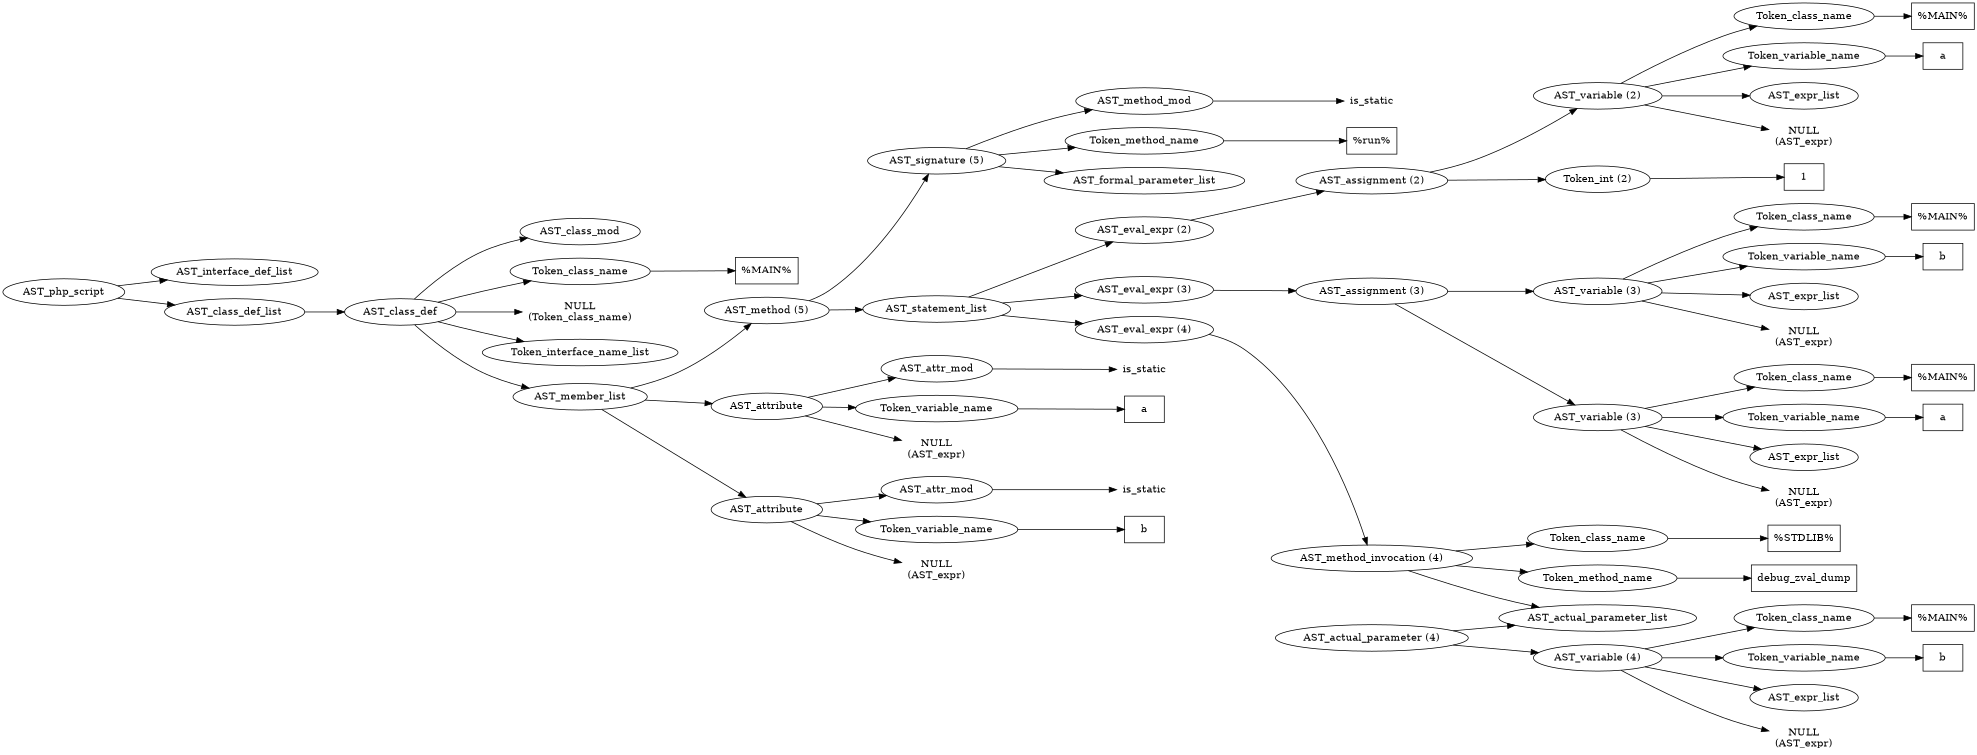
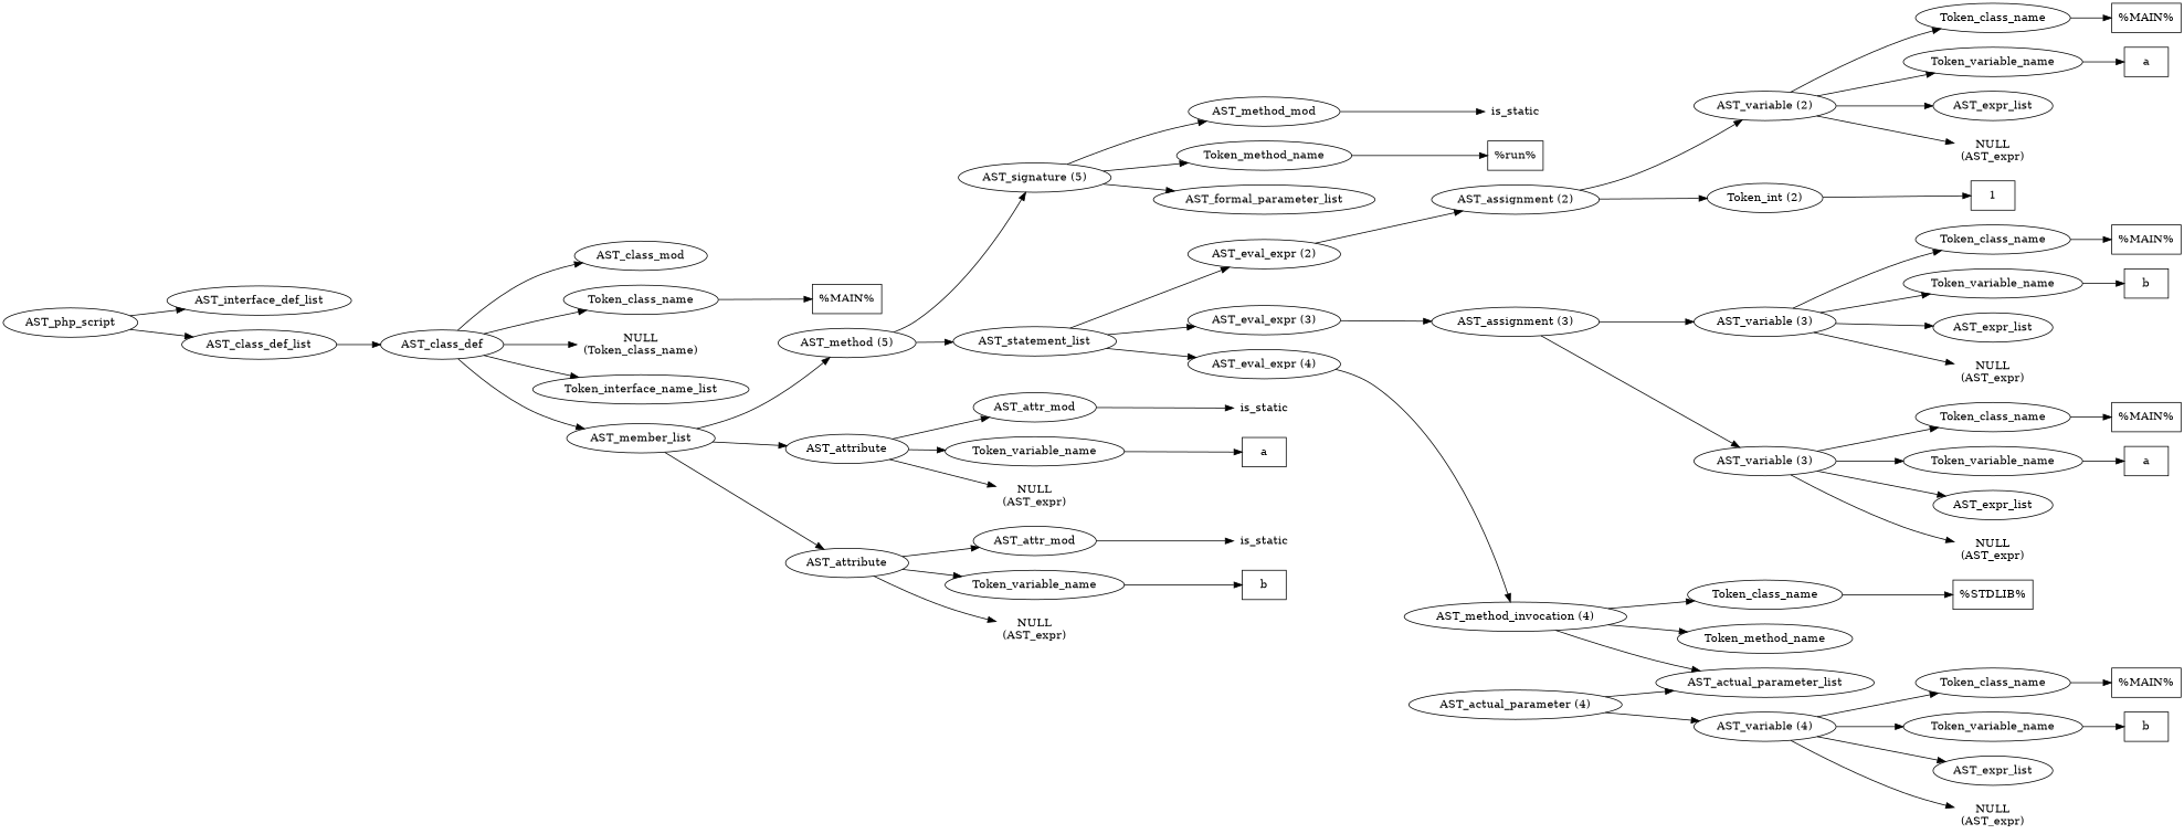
  digraph {
    rankdir=LR
    n1 [label=AST_php_script]
    n2 [label=AST_interface_def_list]
    n3 [label=AST_class_def_list]
    n4 [label=AST_class_def]
    n5 [label=AST_class_mod]
    n6 [label=Token_class_name]
    n7 [label="NULL\n(Token_class_name)" shape=plaintext]
    n8 [label=Token_interface_name_list]
    n9 [label=AST_member_list]
    n10 [label="%MAIN%" shape=box]
    n11 [label="AST_method (5)"]
    n12 [label=AST_attribute]
    n13 [label=AST_attribute]
    n14 [label="AST_signature (5)"]
    n15 [label=AST_statement_list]
    n16 [label=AST_attr_mod]
    n17 [label=Token_variable_name]
    n18 [label="NULL\n(AST_expr)" shape=plaintext]
    n19 [label=AST_attr_mod]
    n20 [label=Token_variable_name]
    n21 [label="NULL\n(AST_expr)" shape=plaintext]
    n22 [label=AST_method_mod]
    n23 [label=Token_method_name]
    n24 [label=AST_formal_parameter_list]
    n25 [label="AST_eval_expr (2)"]
    n26 [label="AST_eval_expr (3)"]
    n27 [label="AST_eval_expr (4)"]
    n28 [label=is_static shape=plaintext]
    n29 [label="%run%" shape=box]
    n30 [label="AST_assignment (2)"]
    n31 [label="AST_assignment (3)"]
    n32 [label="AST_method_invocation (4)"]
    n33 [label="AST_variable (2)"]
    n34 [label="Token_int (2)"]
    n35 [label=Token_class_name]
    n36 [label=Token_variable_name]
    n37 [label=AST_expr_list]
    n38 [label="NULL\n(AST_expr)" shape=plaintext]
    n39 [label=1 shape=box]
    n40 [label="%MAIN%" shape=box]
    n41 [label=a shape=box]
    n42 [label="AST_variable (3)"]
    n43 [label="AST_variable (3)"]
    n44 [label=Token_class_name]
    n45 [label=Token_variable_name]
    n46 [label=AST_expr_list]
    n47 [label="NULL\n(AST_expr)" shape=plaintext]
    n48 [label=Token_class_name]
    n49 [label=Token_variable_name]
    n50 [label=AST_expr_list]
    n51 [label="NULL\n(AST_expr)" shape=plaintext]
    n52 [label="%MAIN%" shape=box]
    n53 [label=b shape=box]
    n54 [label="%MAIN%" shape=box]
    n55 [label=a shape=box]
    n56 [label=Token_class_name]
    n57 [label=Token_method_name]
    n58 [label=AST_actual_parameter_list]
    n59 [label="%STDLIB%" shape=box]
-   n60 [label=debug_zval_dump shape=box]
    n61 [label="AST_actual_parameter (4)"]
    n62 [label="AST_variable (4)"]
    n63 [label=Token_class_name]
    n64 [label=Token_variable_name]
    n65 [label=AST_expr_list]
    n66 [label="NULL\n(AST_expr)" shape=plaintext]
    n67 [label="%MAIN%" shape=box]
    n68 [label=b shape=box]
    n69 [label=is_static shape=plaintext]
    n70 [label=a shape=box]
    n71 [label=is_static shape=plaintext]
    n72 [label=b shape=box]
    n1 -> n2
    n1 -> n3
    n3 -> n4
    n4 -> n5
    n4 -> n6
    n4 -> n7
    n4 -> n8
    n4 -> n9
    n6 -> n10
    n9 -> n11
    n9 -> n12
    n9 -> n13
    n11 -> n14
    n11 -> n15
    n12 -> n16
    n12 -> n17
    n12 -> n18
    n13 -> n19
    n13 -> n20
    n13 -> n21
    n14 -> n22
    n14 -> n23
    n14 -> n24
    n15 -> n25
    n15 -> n26
    n15 -> n27
    n16 -> n69
    n17 -> n70
    n19 -> n71
    n20 -> n72
    n22 -> n28
    n23 -> n29
    n25 -> n30
    n26 -> n31
    n27 -> n32
    n30 -> n33
    n30 -> n34
    n31 -> n42
    n31 -> n43
    n32 -> n56
    n32 -> n57
    n32 -> n58
    n33 -> n35
    n33 -> n36
    n33 -> n37
    n33 -> n38
    n34 -> n39
    n35 -> n40
    n36 -> n41
    n42 -> n44
    n42 -> n45
    n42 -> n46
    n42 -> n47
    n43 -> n48
    n43 -> n49
    n43 -> n50
    n43 -> n51
    n44 -> n52
    n45 -> n53
    n48 -> n54
    n49 -> n55
    n56 -> n59
-   n57 -> n60
    n61 -> n58
    n61 -> n62
    n62 -> n63
    n62 -> n64
    n62 -> n65
    n62 -> n66
    n63 -> n67
    n64 -> n68
  }
